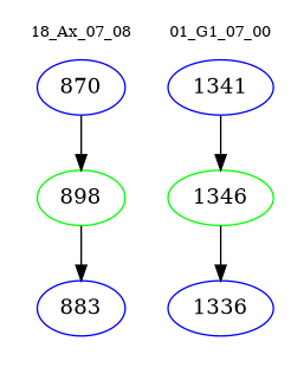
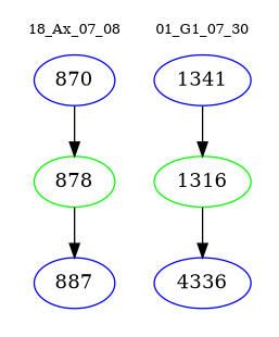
  digraph {
    node [color=blue]
    edge [color=black]
    n1 [label=870]
-   n2 [color=green label=898]
-   n3 [label=883]
+   n2 [color=green label=878]
+   n3 [label=887]
    n4 [label=1341]
-   n5 [color=green label=1346]
-   n6 [label=1336]
+   n5 [color=green label=1316]
+   n6 [label=4336]
    subgraph cluster_1 {
      color=white
      fontsize=10
      label="18_Ax_07_08"
      n1
      n2
      n3
    }
    subgraph cluster_2 {
      color=white
      fontsize=10
-     label="01_G1_07_00"
+     label="01_G1_07_30"
      n4
      n5
      n6
    }
    n1 -> n2
    n2 -> n3
    n4 -> n5
    n5 -> n6
  }
